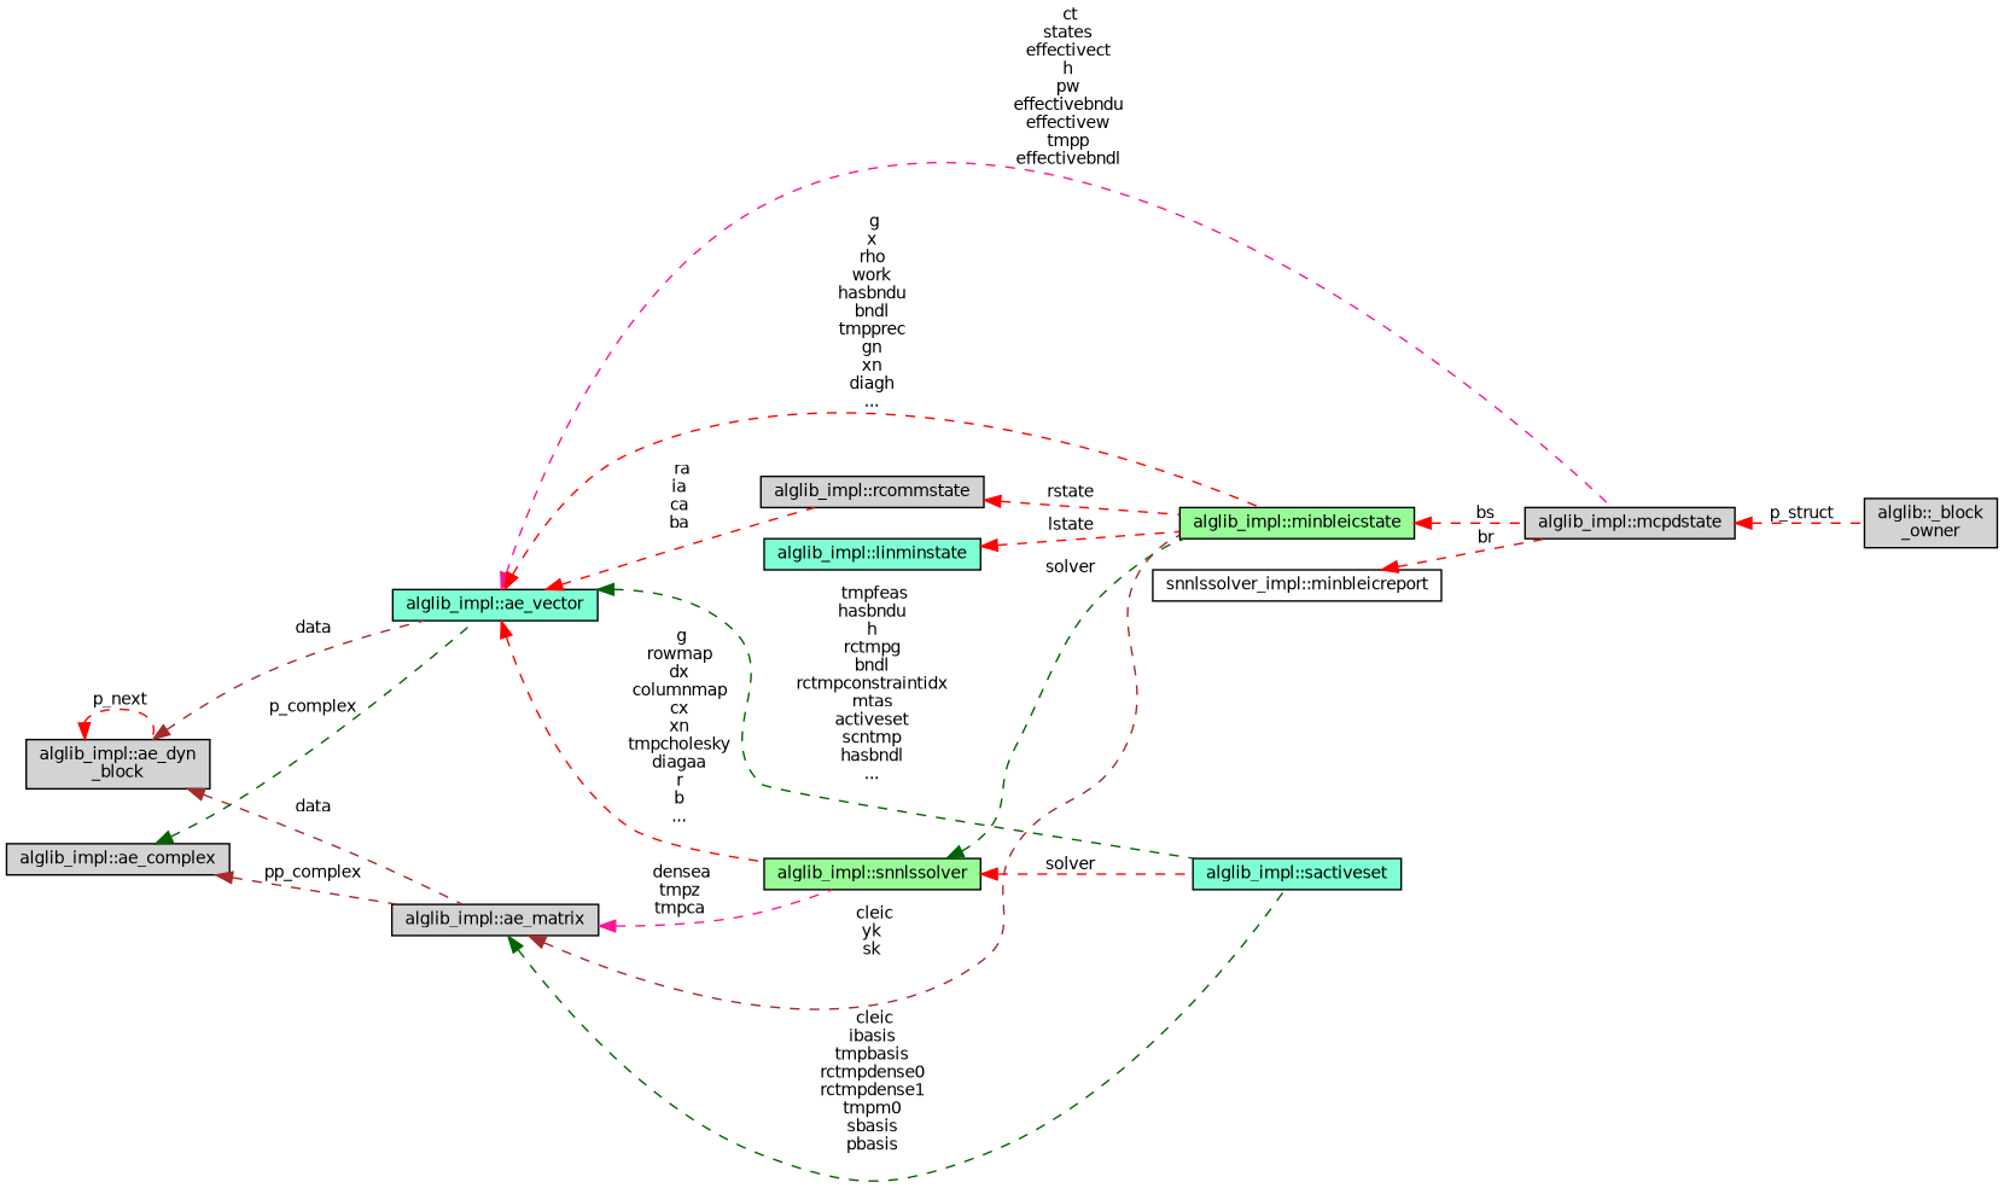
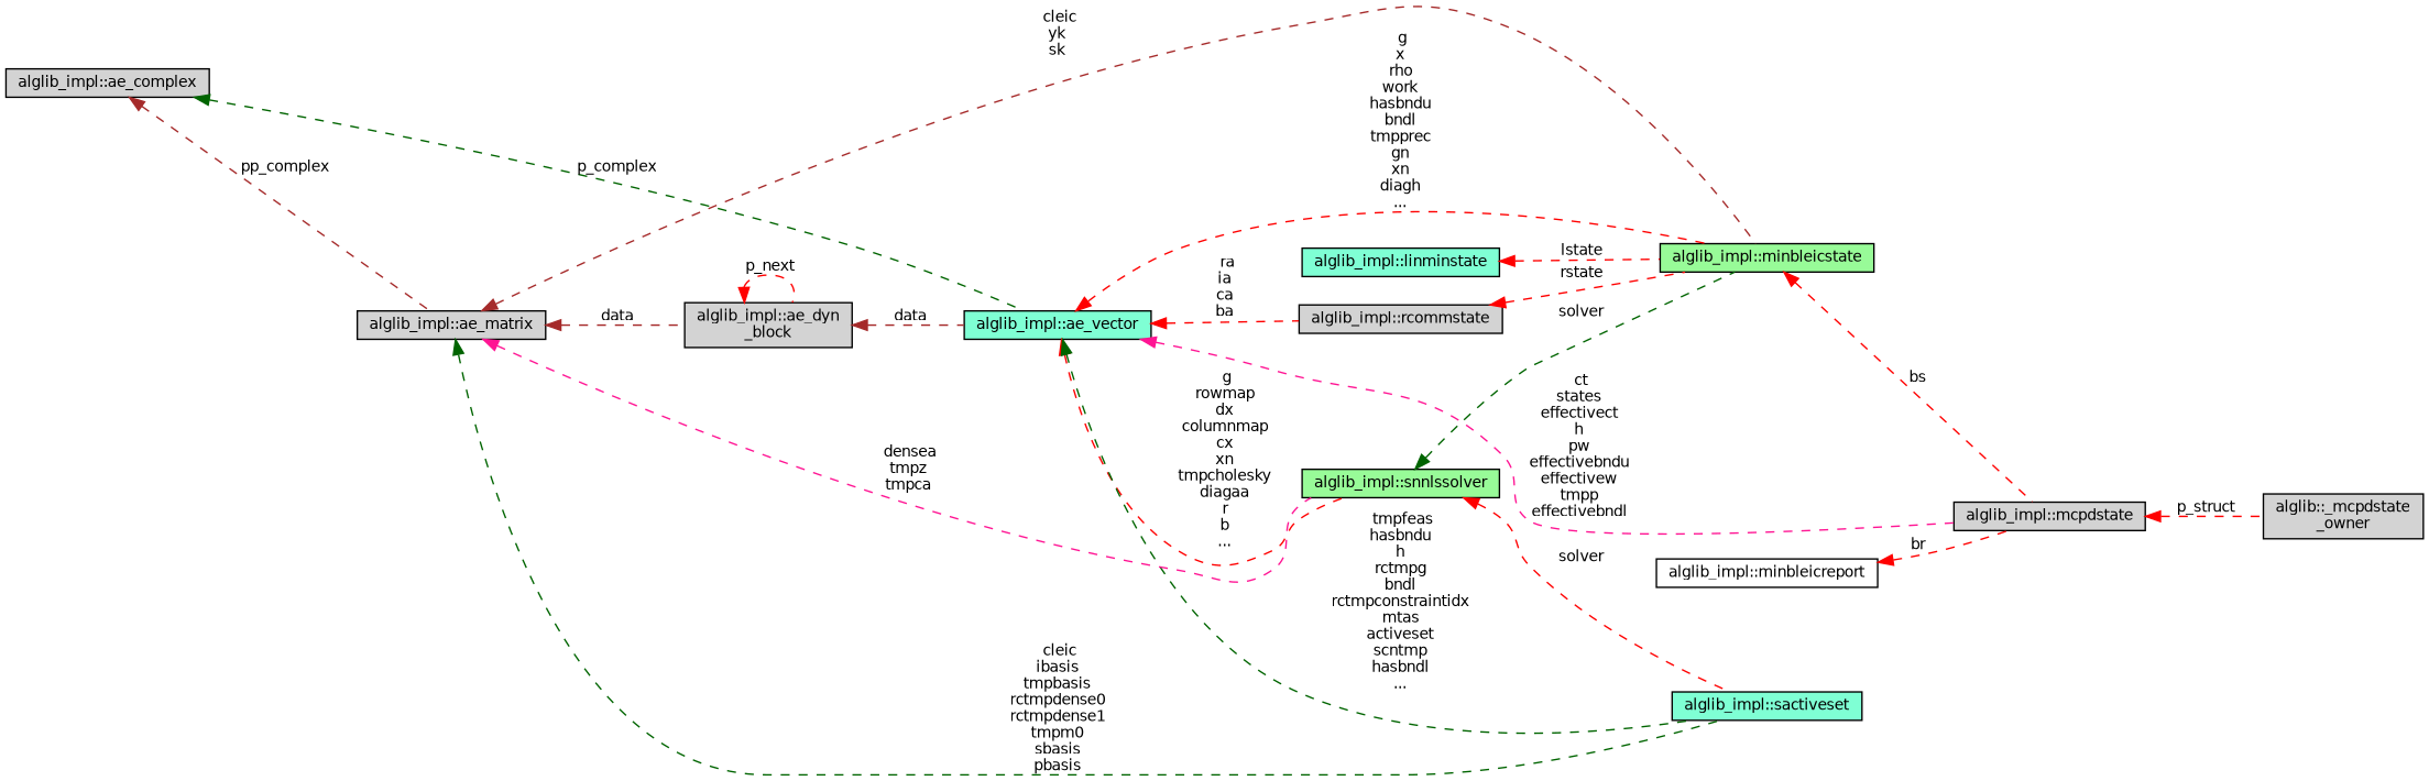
  digraph {
    rankdir=LR
    node [color=black fillcolor=lightgrey fontname=Helvetica fontsize=10 shape=record style=filled]
    edge [color=red dir=back fontname=Helvetica fontsize=10 labelfontname=Helvetica labelfontsize=10 style=dashed]
-   n1 [fontcolor=black height=0.2 label="alglib::_block\l_owner" width=0.4]
+   n1 [fontcolor=black height=0.2 label="alglib::_mcpdstate\l_owner" width=0.4]
    n2 [height=0.2 label="alglib_impl::mcpdstate" width=0.4]
    n3 [fillcolor=palegreen height=0.2 label="alglib_impl::minbleicstate" width=0.4]
    n4 [height=0.2 label="alglib_impl::rcommstate" width=0.4]
    n5 [fillcolor=aquamarine height=0.2 label="alglib_impl::ae_vector" width=0.4]
    n6 [fillcolor=palegreen height=0.2 label="alglib_impl::snnlssolver" width=0.4]
    n7 [fillcolor=aquamarine height=0.2 label="alglib_impl::sactiveset" width=0.4]
    n8 [height=0.2 label="alglib_impl::ae_dyn\l_block" width=0.4]
    n9 [height=0.2 label="alglib_impl::ae_matrix" width=0.4]
    n10 [height=0.2 label="alglib_impl::ae_complex" width=0.4]
    n11 [fillcolor=aquamarine height=0.2 label="alglib_impl::linminstate" width=0.4]
-   n12 [fillcolor=white height=0.2 label="snnlssolver_impl::minbleicreport" width=0.4]
+   n12 [fillcolor=white height=0.2 label="alglib_impl::minbleicreport" width=0.4]
    n2 -> n1 [label=" p_struct"]
    n3 -> n2 [label=" bs"]
    n4 -> n3 [label=" rstate"]
    n5 -> n2 [color=deeppink label=" ct\nstates\neffectivect\nh\npw\neffectivebndu\neffectivew\ntmpp\neffectivebndl"]
    n5 -> n3 [label=" g\nx\nrho\nwork\nhasbndu\nbndl\ntmpprec\ngn\nxn\ndiagh\n..."]
    n5 -> n4 [label=" ra\nia\nca\nba"]
    n5 -> n6 [label=" g\nrowmap\ndx\ncolumnmap\ncx\nxn\ntmpcholesky\ndiagaa\nr\nb\n..."]
    n5 -> n7 [color=darkgreen label=" tmpfeas\nhasbndu\nh\nrctmpg\nbndl\nrctmpconstraintidx\nmtas\nactiveset\nscntmp\nhasbndl\n..."]
    n6 -> n3 [color=darkgreen label=" solver"]
    n6 -> n7 [label=" solver"]
    n8 -> n5 [color=brown label=" data"]
    n8 -> n8 [label=" p_next"]
-   n8 -> n9 [color=brown label=" data"]
+   n9 -> n8 [color=brown label=" data"]
    n9 -> n3 [color=brown label=" cleic\nyk\nsk"]
    n9 -> n6 [color=deeppink label=" densea\ntmpz\ntmpca"]
    n9 -> n7 [color=darkgreen label=" cleic\nibasis\ntmpbasis\nrctmpdense0\nrctmpdense1\ntmpm0\nsbasis\npbasis"]
    n10 -> n5 [color=darkgreen label=" p_complex"]
    n10 -> n9 [color=brown label=" pp_complex"]
    n11 -> n3 [label=" lstate"]
    n12 -> n2 [label=" br"]
  }
